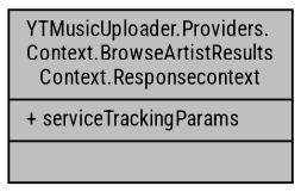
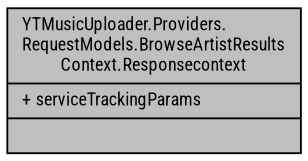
  digraph {
    fontname="Roboto Condensed"
-   n1 [color=black fillcolor=grey75 fontcolor=black fontname="Roboto Condensed" fontsize=10 height=0.2 label="{YTMusicUploader.Providers.\lContext.BrowseArtistResults\lContext.Responsecontext\n|+ serviceTrackingParams\l|}" shape=record style=filled width=0.4]
+   n1 [color=black fillcolor=grey75 fontcolor=black fontname="Roboto Condensed" fontsize=10 height=0.2 label="{YTMusicUploader.Providers.\lRequestModels.BrowseArtistResults\lContext.Responsecontext\n|+ serviceTrackingParams\l|}" shape=record style=filled width=0.4]
  }
